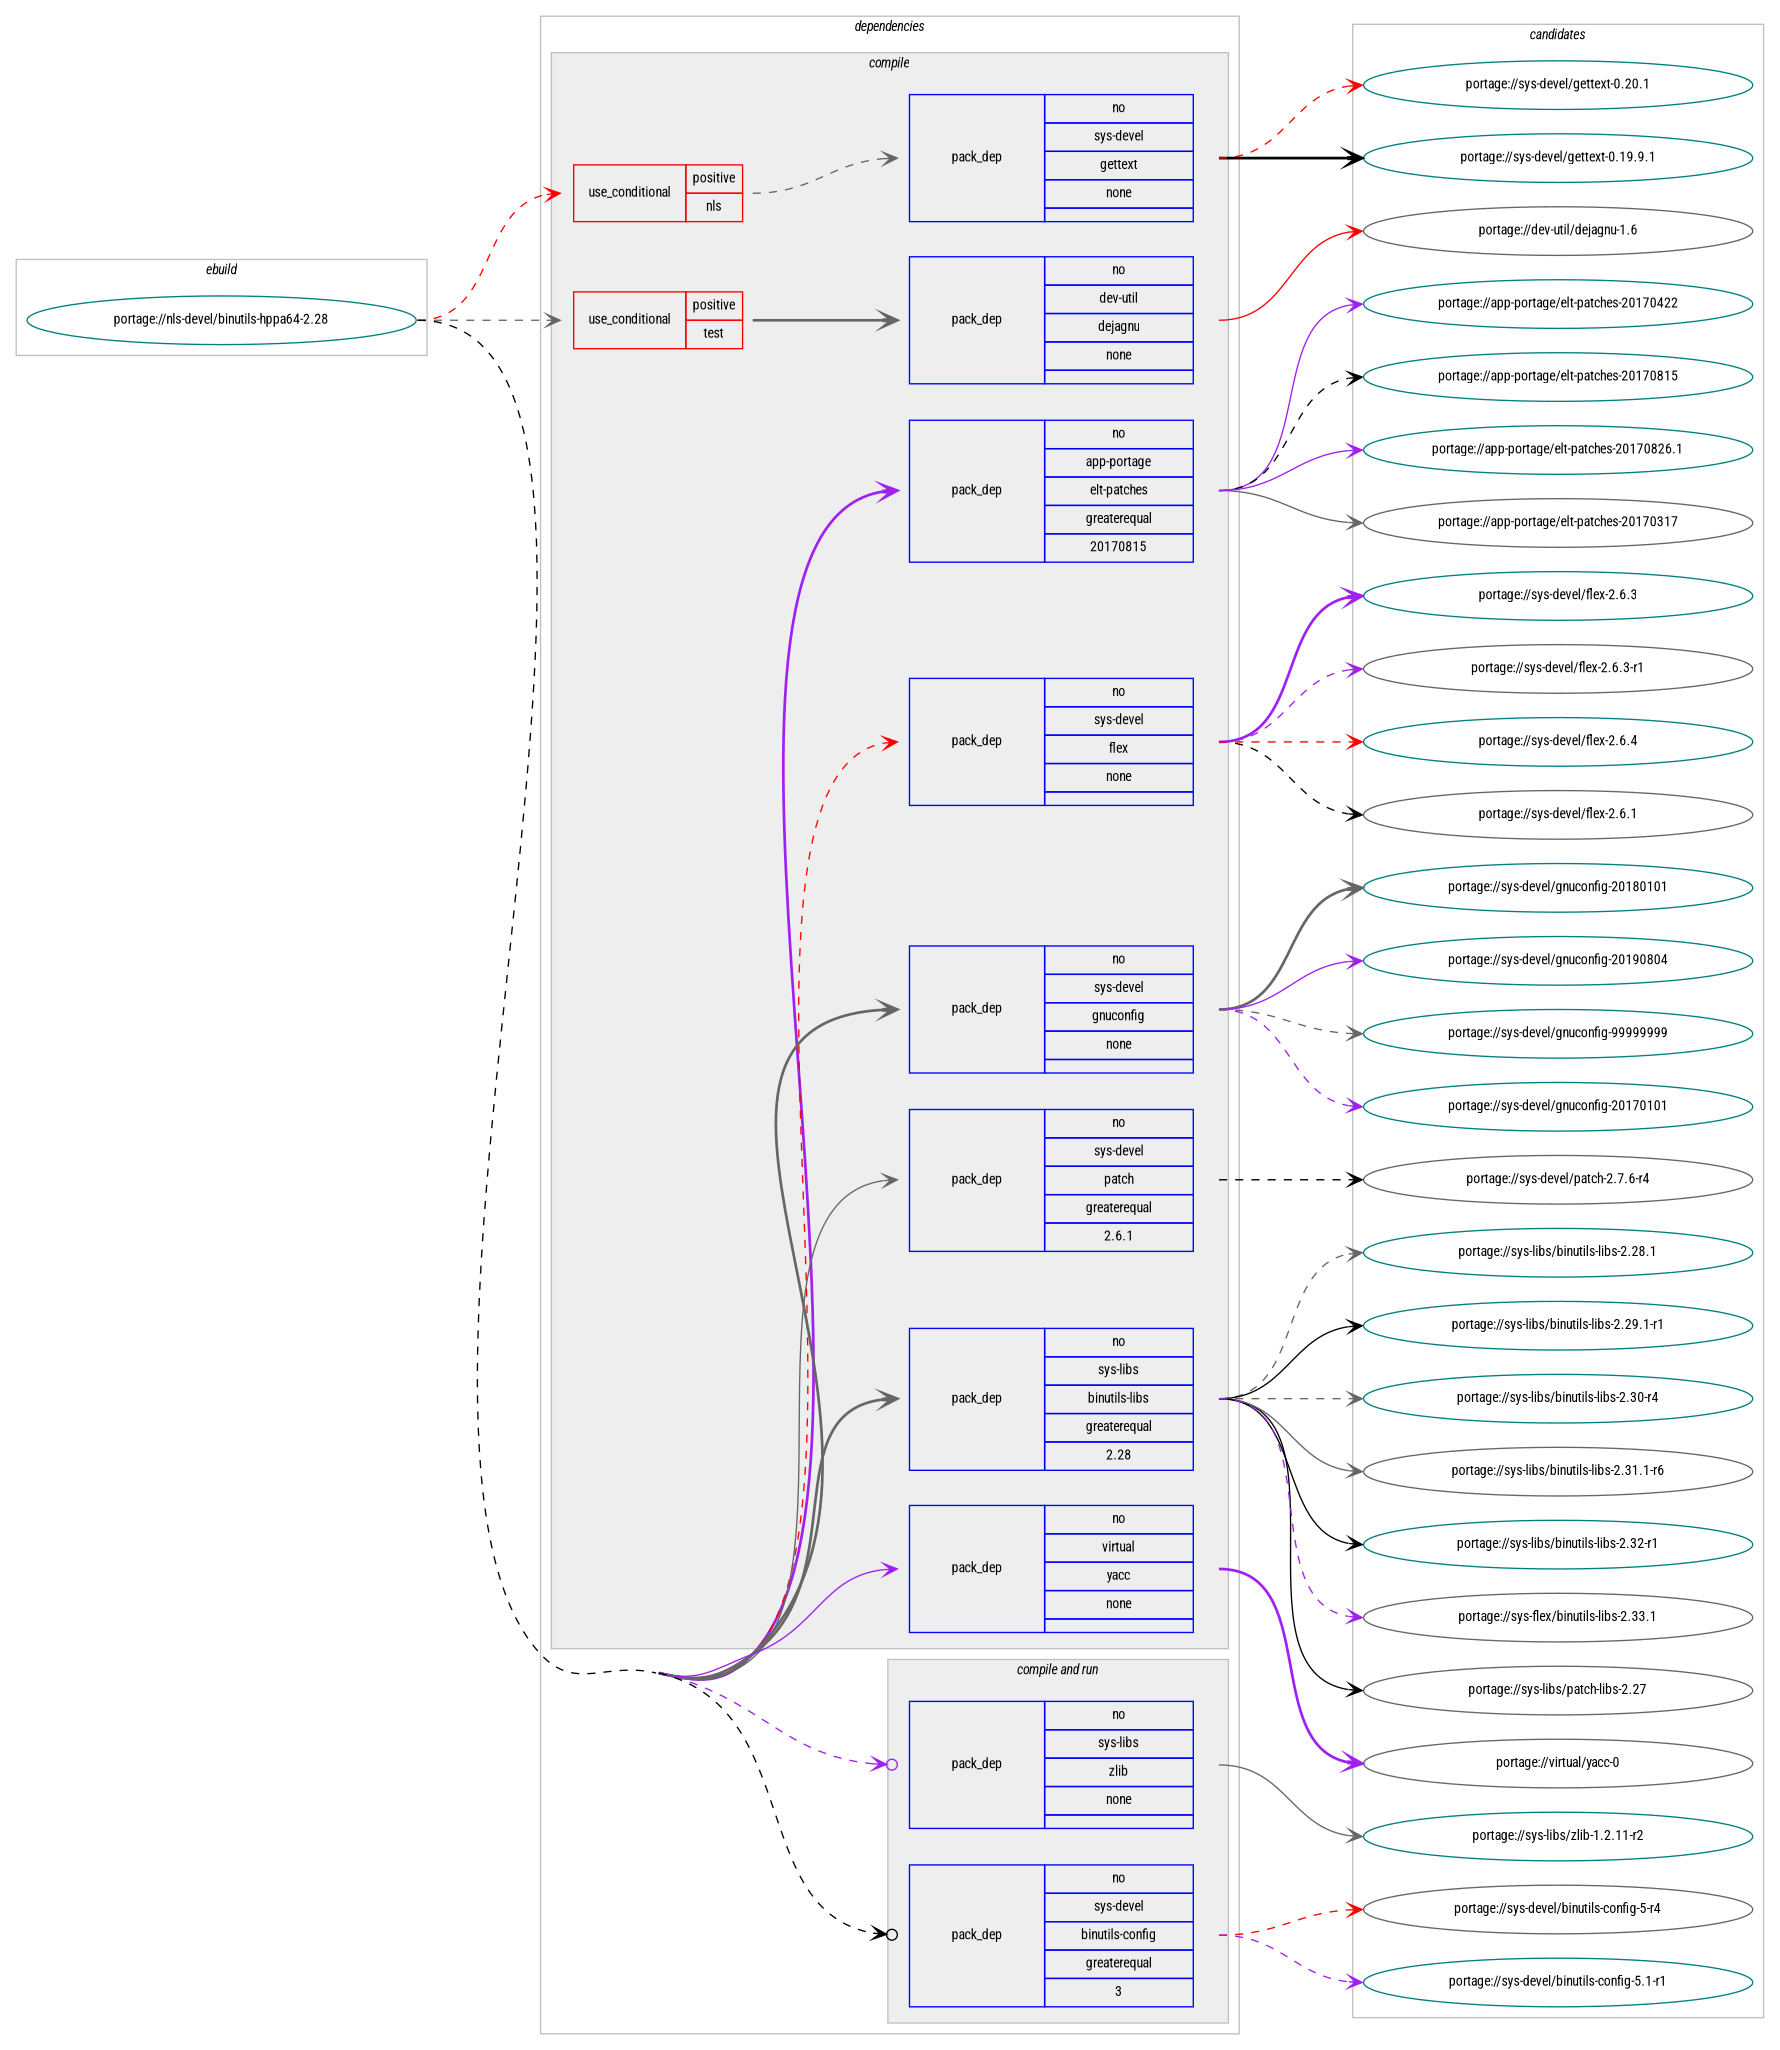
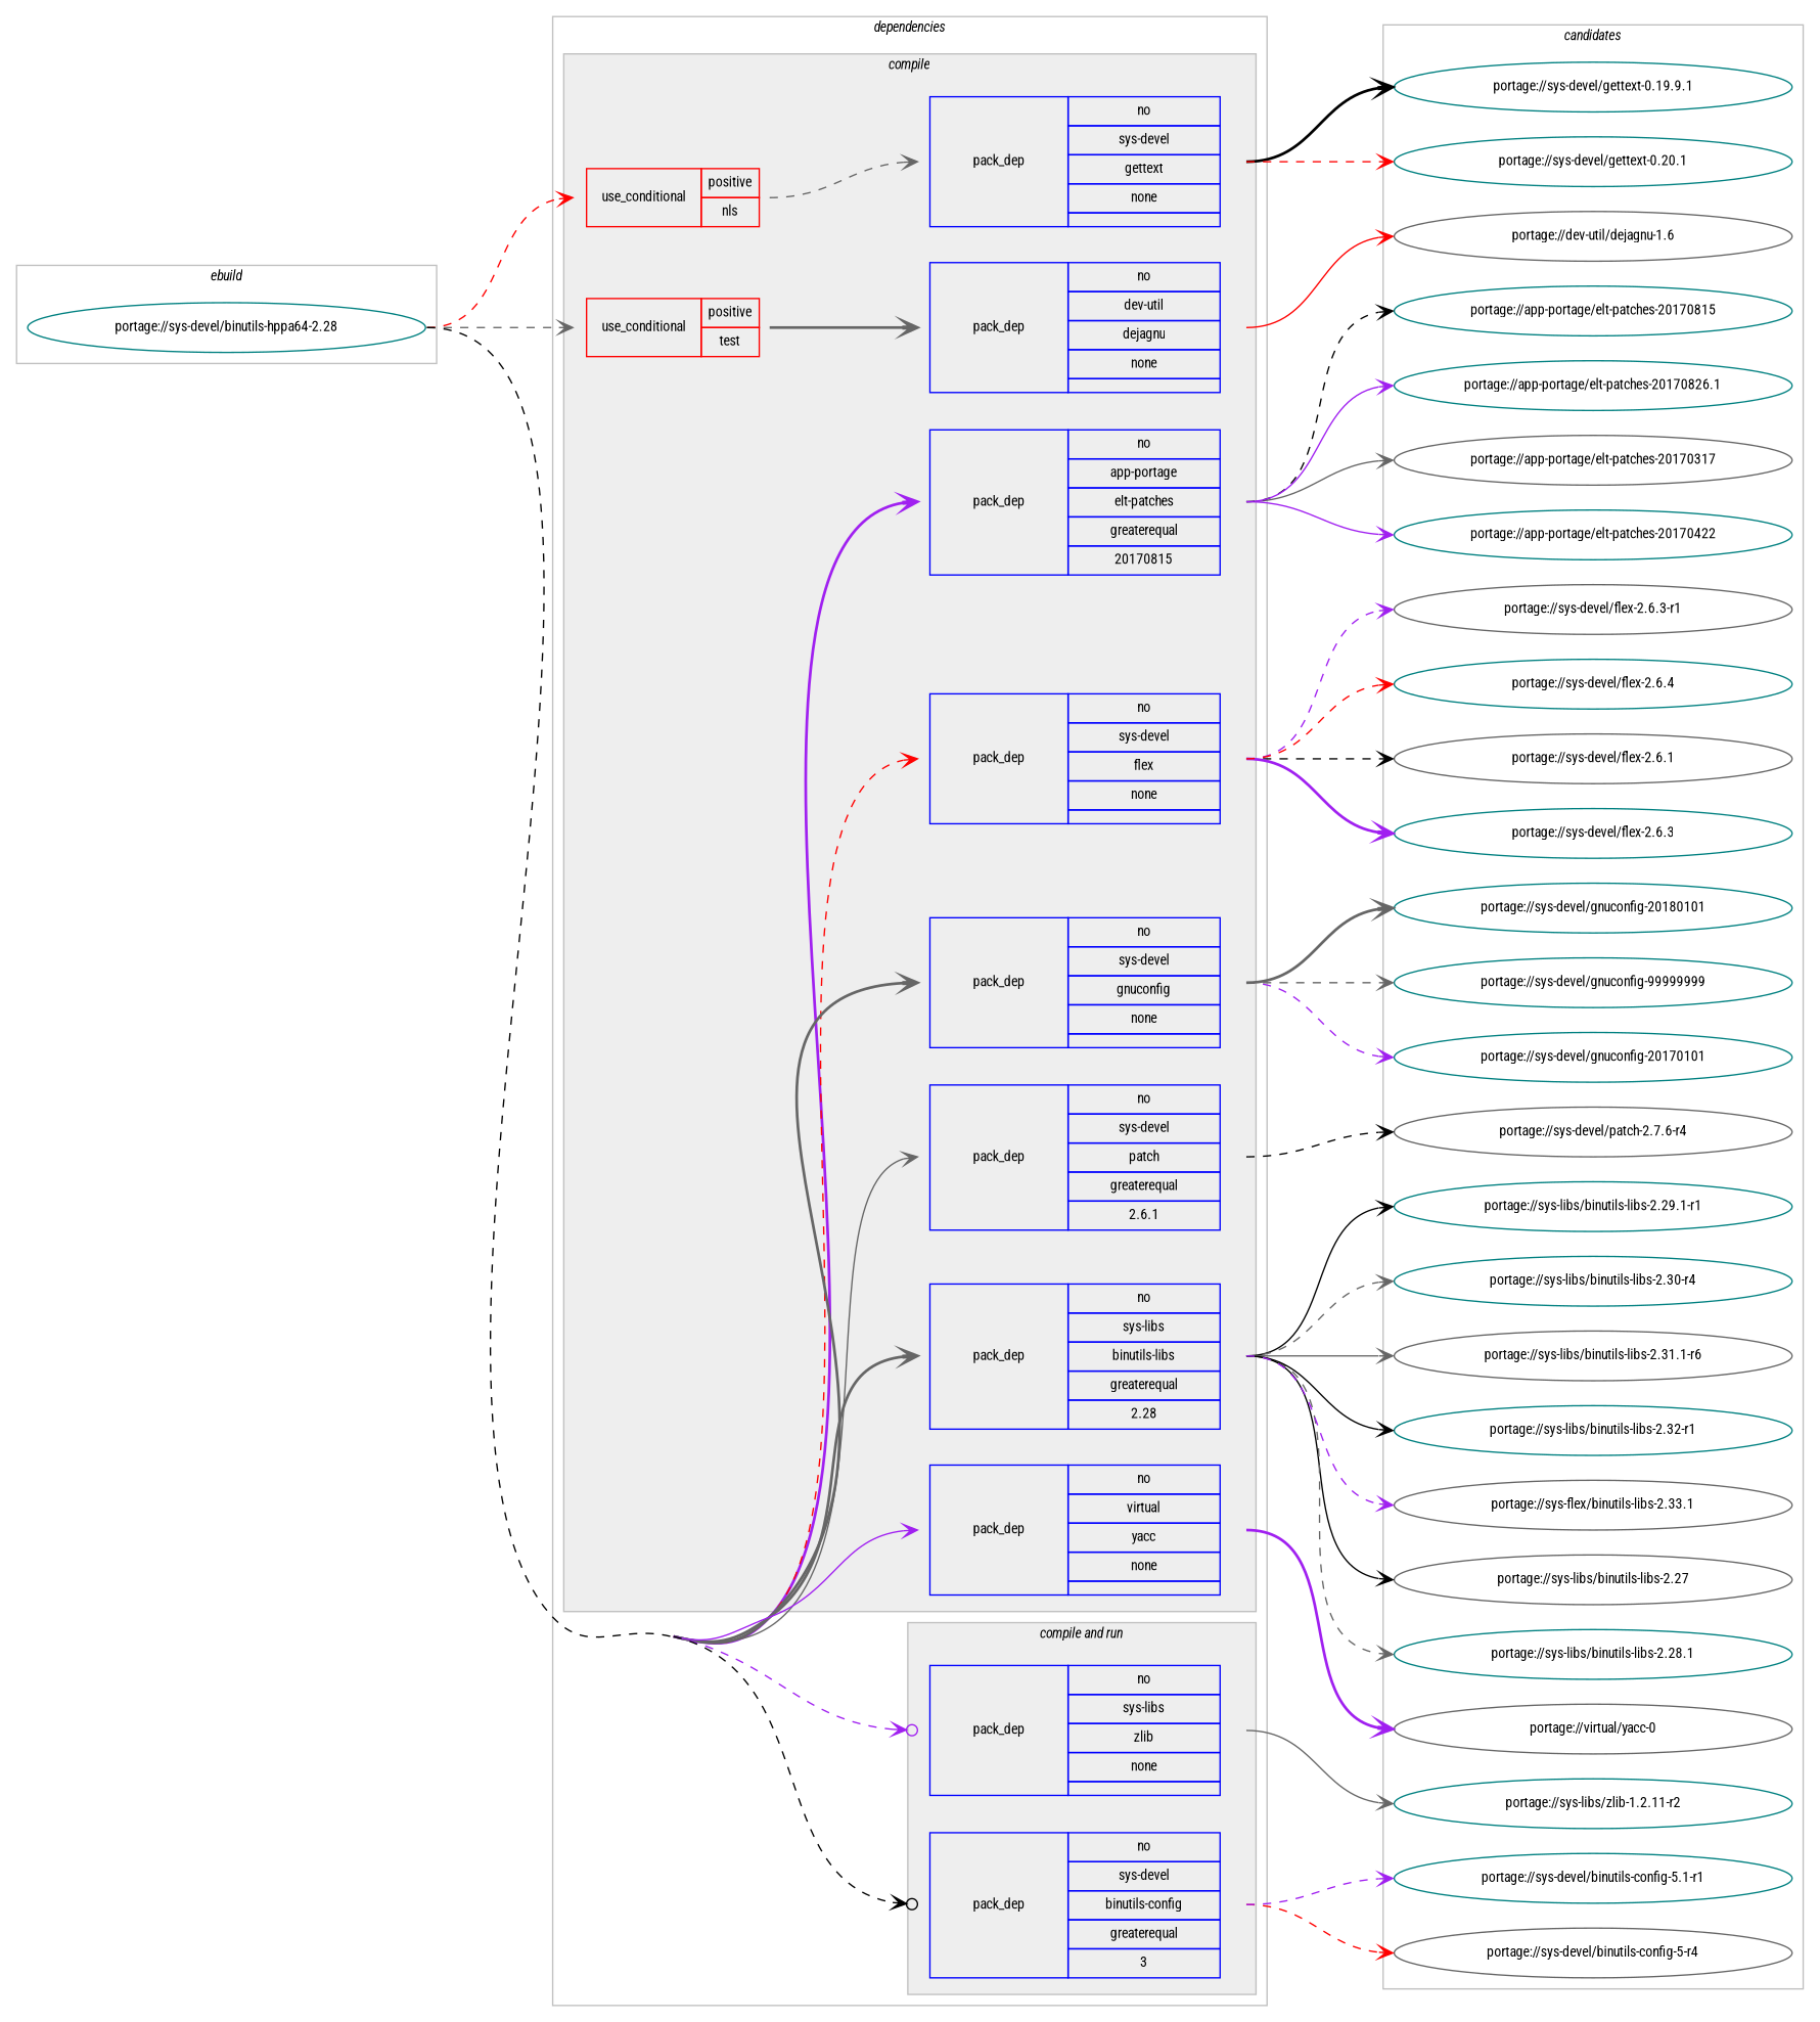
  digraph {
    compound=true
    concentrate=true
    fontname="Roboto Condensed"
    fontsize=10
    newrank=true
    rankdir=LR
    ranksep=1.5
    node [color=teal fontname="Roboto Condensed" fontsize=10]
    edge [arrowhead=vee color=gray40 fontname="Roboto Condensed" headport=w style=dashed tailport=e weight=100]
-   n1 [label="portage://nls-devel/binutils-hppa64-2.28" width=4]
+   n1 [label="portage://sys-devel/binutils-hppa64-2.28" width=4]
    n2 [color=blue label=<<TABLE BORDER="0" CELLBORDER="1" CELLSPACING="0" CELLPADDING="4" WIDTH="220"><TR><TD ROWSPAN="6" CELLPADDING="30">pack_dep</TD></TR><TR><TD WIDTH="110">no</TD></TR><TR><TD>sys-devel</TD></TR><TR><TD>gettext</TD></TR><TR><TD>none</TD></TR><TR><TD></TD></TR></TABLE>> shape=none]
    n3 [color=red label=<<TABLE BORDER="0" CELLBORDER="1" CELLSPACING="0" CELLPADDING="4"><TR><TD ROWSPAN="3" CELLPADDING="10">use_conditional</TD></TR><TR><TD>positive</TD></TR><TR><TD>nls</TD></TR></TABLE>> shape=none]
    n4 [color=blue label=<<TABLE BORDER="0" CELLBORDER="1" CELLSPACING="0" CELLPADDING="4" WIDTH="220"><TR><TD ROWSPAN="6" CELLPADDING="30">pack_dep</TD></TR><TR><TD WIDTH="110">no</TD></TR><TR><TD>dev-util</TD></TR><TR><TD>dejagnu</TD></TR><TR><TD>none</TD></TR><TR><TD></TD></TR></TABLE>> shape=none]
    n5 [color=red label=<<TABLE BORDER="0" CELLBORDER="1" CELLSPACING="0" CELLPADDING="4"><TR><TD ROWSPAN="3" CELLPADDING="10">use_conditional</TD></TR><TR><TD>positive</TD></TR><TR><TD>test</TD></TR></TABLE>> shape=none]
    n6 [color=blue label=<<TABLE BORDER="0" CELLBORDER="1" CELLSPACING="0" CELLPADDING="4" WIDTH="220"><TR><TD ROWSPAN="6" CELLPADDING="30">pack_dep</TD></TR><TR><TD WIDTH="110">no</TD></TR><TR><TD>app-portage</TD></TR><TR><TD>elt-patches</TD></TR><TR><TD>greaterequal</TD></TR><TR><TD>20170815</TD></TR></TABLE>> shape=none]
    n7 [color=blue label=<<TABLE BORDER="0" CELLBORDER="1" CELLSPACING="0" CELLPADDING="4" WIDTH="220"><TR><TD ROWSPAN="6" CELLPADDING="30">pack_dep</TD></TR><TR><TD WIDTH="110">no</TD></TR><TR><TD>sys-devel</TD></TR><TR><TD>flex</TD></TR><TR><TD>none</TD></TR><TR><TD></TD></TR></TABLE>> shape=none]
    n8 [color=blue label=<<TABLE BORDER="0" CELLBORDER="1" CELLSPACING="0" CELLPADDING="4" WIDTH="220"><TR><TD ROWSPAN="6" CELLPADDING="30">pack_dep</TD></TR><TR><TD WIDTH="110">no</TD></TR><TR><TD>sys-devel</TD></TR><TR><TD>gnuconfig</TD></TR><TR><TD>none</TD></TR><TR><TD></TD></TR></TABLE>> shape=none]
    n9 [color=blue label=<<TABLE BORDER="0" CELLBORDER="1" CELLSPACING="0" CELLPADDING="4" WIDTH="220"><TR><TD ROWSPAN="6" CELLPADDING="30">pack_dep</TD></TR><TR><TD WIDTH="110">no</TD></TR><TR><TD>sys-devel</TD></TR><TR><TD>patch</TD></TR><TR><TD>greaterequal</TD></TR><TR><TD>2.6.1</TD></TR></TABLE>> shape=none]
    n10 [color=blue label=<<TABLE BORDER="0" CELLBORDER="1" CELLSPACING="0" CELLPADDING="4" WIDTH="220"><TR><TD ROWSPAN="6" CELLPADDING="30">pack_dep</TD></TR><TR><TD WIDTH="110">no</TD></TR><TR><TD>sys-libs</TD></TR><TR><TD>binutils-libs</TD></TR><TR><TD>greaterequal</TD></TR><TR><TD>2.28</TD></TR></TABLE>> shape=none]
    n11 [color=blue label=<<TABLE BORDER="0" CELLBORDER="1" CELLSPACING="0" CELLPADDING="4" WIDTH="220"><TR><TD ROWSPAN="6" CELLPADDING="30">pack_dep</TD></TR><TR><TD WIDTH="110">no</TD></TR><TR><TD>virtual</TD></TR><TR><TD>yacc</TD></TR><TR><TD>none</TD></TR><TR><TD></TD></TR></TABLE>> shape=none]
    n12 [color=blue label=<<TABLE BORDER="0" CELLBORDER="1" CELLSPACING="0" CELLPADDING="4" WIDTH="220"><TR><TD ROWSPAN="6" CELLPADDING="30">pack_dep</TD></TR><TR><TD WIDTH="110">no</TD></TR><TR><TD>sys-libs</TD></TR><TR><TD>zlib</TD></TR><TR><TD>none</TD></TR><TR><TD></TD></TR></TABLE>> shape=none]
    n13 [color=blue label=<<TABLE BORDER="0" CELLBORDER="1" CELLSPACING="0" CELLPADDING="4" WIDTH="220"><TR><TD ROWSPAN="6" CELLPADDING="30">pack_dep</TD></TR><TR><TD WIDTH="110">no</TD></TR><TR><TD>sys-devel</TD></TR><TR><TD>binutils-config</TD></TR><TR><TD>greaterequal</TD></TR><TR><TD>3</TD></TR></TABLE>> shape=none]
    n14 [label="portage://sys-devel/gettext-0.19.9.1" width=4]
    n15 [label="portage://sys-devel/gettext-0.20.1" width=4]
    n16 [color=gray40 label="portage://dev-util/dejagnu-1.6" width=4]
    n17 [color=gray40 label="portage://app-portage/elt-patches-20170317" width=4]
    n18 [label="portage://app-portage/elt-patches-20170422" width=4]
    n19 [label="portage://app-portage/elt-patches-20170815" width=4]
    n20 [label="portage://app-portage/elt-patches-20170826.1" width=4]
    n21 [color=gray40 label="portage://sys-devel/flex-2.6.1" width=4]
    n22 [label="portage://sys-devel/flex-2.6.3" width=4]
    n23 [color=gray40 label="portage://sys-devel/flex-2.6.3-r1" width=4]
    n24 [label="portage://sys-devel/flex-2.6.4" width=4]
    n25 [label="portage://sys-devel/gnuconfig-20170101" width=4]
    n26 [label="portage://sys-devel/gnuconfig-20180101" width=4]
-   n27 [label="portage://sys-devel/gnuconfig-20190804" width=4]
    n28 [label="portage://sys-devel/gnuconfig-99999999" width=4]
    n29 [color=gray40 label="portage://sys-devel/patch-2.7.6-r4" width=4]
-   n30 [color=gray40 label="portage://sys-libs/patch-libs-2.27" width=4]
+   n30 [color=gray40 label="portage://sys-libs/binutils-libs-2.27" width=4]
    n31 [label="portage://sys-libs/binutils-libs-2.28.1" width=4]
    n32 [label="portage://sys-libs/binutils-libs-2.29.1-r1" width=4]
    n33 [label="portage://sys-libs/binutils-libs-2.30-r4" width=4]
    n34 [color=gray40 label="portage://sys-libs/binutils-libs-2.31.1-r6" width=4]
    n35 [label="portage://sys-libs/binutils-libs-2.32-r1" width=4]
    n36 [color=gray40 label="portage://sys-flex/binutils-libs-2.33.1" width=4]
    n37 [color=gray40 label="portage://virtual/yacc-0" width=4]
    n38 [color=gray40 label="portage://sys-devel/binutils-config-5-r4" width=4]
    n39 [label="portage://sys-devel/binutils-config-5.1-r1" width=4]
    n40 [label="portage://sys-libs/zlib-1.2.11-r2" width=4]
    subgraph cluster_1 {
      color=gray
      label=<<i>ebuild</i>>
      rank=same
      n1
    }
    subgraph cluster_2 {
      color=gray
      label=<<i>dependencies</i>>
      subgraph cluster_3 {
        color=gray
        fillcolor="#eeeeee"
        label=<<i>compile</i>>
        style=filled
        subgraph sub_4 {
          color=gray
          fillcolor="#eeeeee"
          label=<<i>compile</i>>
          style=filled
          n3
          subgraph sub_5 {
            color=gray
            fillcolor="#eeeeee"
            label=<<i>compile</i>>
            style=filled
            n2
          }
        }
        subgraph sub_6 {
          color=gray
          fillcolor="#eeeeee"
          label=<<i>compile</i>>
          style=filled
          n5
          subgraph sub_7 {
            color=gray
            fillcolor="#eeeeee"
            label=<<i>compile</i>>
            style=filled
            n4
          }
        }
        subgraph sub_8 {
          color=gray
          fillcolor="#eeeeee"
          label=<<i>compile</i>>
          style=filled
          n6
        }
        subgraph sub_9 {
          color=gray
          fillcolor="#eeeeee"
          label=<<i>compile</i>>
          style=filled
          n7
        }
        subgraph sub_10 {
          color=gray
          fillcolor="#eeeeee"
          label=<<i>compile</i>>
          style=filled
          n8
        }
        subgraph sub_11 {
          color=gray
          fillcolor="#eeeeee"
          label=<<i>compile</i>>
          style=filled
          n9
        }
        subgraph sub_12 {
          color=gray
          fillcolor="#eeeeee"
          label=<<i>compile</i>>
          style=filled
          n10
        }
        subgraph sub_13 {
          color=gray
          fillcolor="#eeeeee"
          label=<<i>compile</i>>
          style=filled
          n11
        }
      }
      subgraph cluster_14 {
        color=gray
        fillcolor="#eeeeee"
        label=<<i>compile and run</i>>
        style=filled
        subgraph sub_15 {
          color=gray
          fillcolor="#eeeeee"
          label=<<i>compile and run</i>>
          style=filled
          n12
        }
        subgraph sub_16 {
          color=gray
          fillcolor="#eeeeee"
          label=<<i>compile and run</i>>
          style=filled
          n13
        }
      }
      subgraph cluster_17 {
        color=gray
        fillcolor="#eeeeee"
        label=<<i>run</i>>
        style=filled
      }
    }
    subgraph cluster_18 {
      color=gray
      label=<<i>candidates</i>>
      rank=same
      subgraph sub_19 {
        color=black
        label=<<i>candidates</i>>
        nodesep=1
        rank=same
        n14
        n15
      }
      subgraph sub_20 {
        color=black
        label=<<i>candidates</i>>
        nodesep=1
        rank=same
        n16
      }
      subgraph sub_21 {
        color=black
        label=<<i>candidates</i>>
        nodesep=1
        rank=same
        n17
        n18
        n19
        n20
      }
      subgraph sub_22 {
        color=black
        label=<<i>candidates</i>>
        nodesep=1
        rank=same
        n21
        n22
        n23
        n24
      }
      subgraph sub_23 {
        color=black
        label=<<i>candidates</i>>
        nodesep=1
        rank=same
        n25
        n26
-       n27
        n28
      }
      subgraph sub_24 {
        color=black
        label=<<i>candidates</i>>
        nodesep=1
        rank=same
        n29
      }
      subgraph sub_25 {
        color=black
        label=<<i>candidates</i>>
        nodesep=1
        rank=same
        n30
        n31
        n32
        n33
        n34
        n35
        n36
      }
      subgraph sub_26 {
        color=black
        label=<<i>candidates</i>>
        nodesep=1
        rank=same
        n37
      }
      subgraph sub_27 {
        color=black
        label=<<i>candidates</i>>
        nodesep=1
        rank=same
        n38
        n39
      }
      subgraph sub_28 {
        color=black
        label=<<i>candidates</i>>
        nodesep=1
        rank=same
        n40
      }
    }
    n1 -> n3 [color=red weight=20]
    n1 -> n5 [weight=20]
    n1 -> n6 [color=purple style=bold weight=20]
    n1 -> n7 [color=red weight=20]
    n1 -> n8 [style=bold weight=20]
    n1 -> n9 [style=solid weight=20]
    n1 -> n10 [style=bold weight=20]
    n1 -> n11 [color=purple style=solid weight=20]
    n1 -> n12 [arrowhead=odotvee color=purple weight=20]
    n1 -> n13 [arrowhead=odotvee color=black weight=20]
    n2 -> n14 [color=black style=bold]
    n2 -> n15 [color=red]
    n3 -> n2 [weight=20]
    n4 -> n16 [color=red style=solid]
    n5 -> n4 [style=bold weight=20]
    n6 -> n17 [style=solid]
    n6 -> n18 [color=purple style=solid]
    n6 -> n19 [color=black]
    n6 -> n20 [color=purple style=solid]
    n7 -> n21 [color=black]
    n7 -> n22 [color=purple style=bold]
    n7 -> n23 [color=purple]
    n7 -> n24 [color=red]
    n8 -> n25 [color=purple]
    n8 -> n26 [style=bold]
-   n8 -> n27 [color=purple style=solid]
    n8 -> n28
    n9 -> n29 [color=black]
    n10 -> n30 [color=black style=solid]
    n10 -> n31
    n10 -> n32 [color=black style=solid]
    n10 -> n33
    n10 -> n34 [style=solid]
    n10 -> n35 [color=black style=solid]
    n10 -> n36 [color=purple]
    n11 -> n37 [color=purple style=bold]
    n12 -> n40 [style=solid]
    n13 -> n38 [color=red]
    n13 -> n39 [color=purple]
  }
